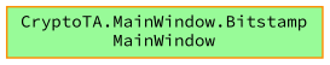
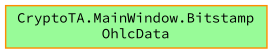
  digraph {
    rankdir=TB
    fontname="Source Code Pro"
-   n1 [color=darkorange fillcolor=palegreen fontname="Source Code Pro" fontsize=10 height=0.2 label="CryptoTA.MainWindow.Bitstamp\lMainWindow" shape=box style=filled width=0.4]
+   n1 [color=darkorange fillcolor=palegreen fontname="Source Code Pro" fontsize=10 height=0.2 label="CryptoTA.MainWindow.Bitstamp\lOhlcData" shape=box style=filled width=0.4]
  }
